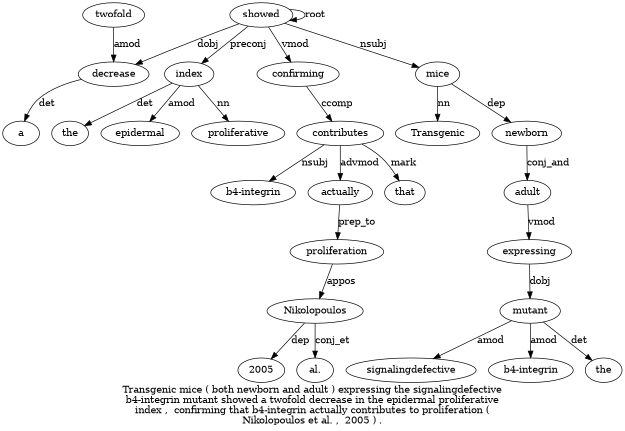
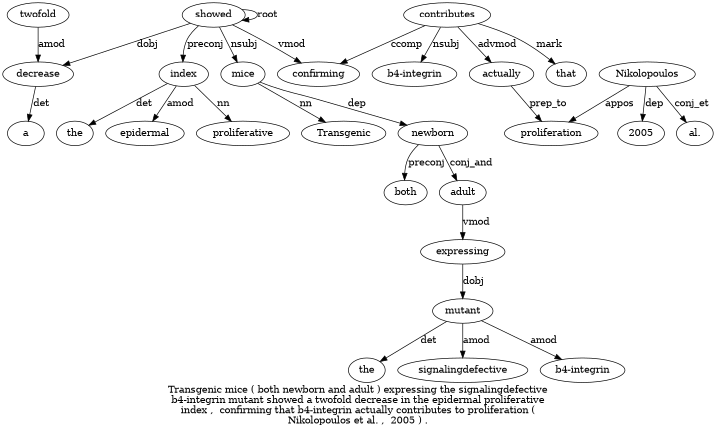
  digraph {
    fontname="DejaVu Serif"
    label="Transgenic mice ( both newborn and adult ) expressing the signalingdefective\nb4-integrin mutant showed a twofold decrease in the epidermal proliferative\nindex ,  confirming that b4-integrin actually contributes to proliferation (\nNikolopoulos et al. ,  2005 ) ."
    node [fillcolor=white fontname="DejaVu Serif" style=filled]
    edge [fontname="DejaVu Serif"]
    n1 [label=mice]
    n2 [label=Transgenic]
    n3 [label=newborn]
+   n4 [label=both]
    n5 [label=adult]
    n6 [label=expressing]
    n7 [label=mutant]
    n8 [label=showed]
    n9 [label=decrease]
    n10 [label=index]
    n11 [label=confirming]
    n12 [label=a]
    n13 [label=the]
    n14 [label=epidermal]
    n15 [label=proliferative]
    n16 [label=contributes]
    n17 [label=the]
    n18 [label=signalingdefective]
    n19 [label="b4-integrin"]
    n20 [label=twofold]
    n21 [label=that]
    n22 [label="b4-integrin"]
    n23 [label=actually]
    n24 [label=proliferation]
    n25 [label=Nikolopoulos]
    n26 [label="al."]
    n27 [label=2005]
    n1 -> n2 [label=nn]
    n1 -> n3 [label=dep]
+   n3 -> n4 [label=preconj]
    n3 -> n5 [label=conj_and]
    n5 -> n6 [label=vmod]
    n6 -> n7 [label=dobj]
    n7 -> n17 [label=det]
    n7 -> n18 [label=amod]
    n7 -> n19 [label=amod]
    n8 -> n1 [label=nsubj]
    n8 -> n8 [label=root]
    n8 -> n9 [label=dobj]
    n8 -> n10 [label=preconj]
    n8 -> n11 [label=vmod]
    n9 -> n12 [label=det]
    n10 -> n13 [label=det]
    n10 -> n14 [label=amod]
    n10 -> n15 [label=nn]
-   n11 -> n16 [label=ccomp]
+   n16 -> n11 [label=ccomp]
    n16 -> n21 [label=mark]
    n16 -> n22 [label=nsubj]
    n16 -> n23 [label=advmod]
    n20 -> n9 [label=amod]
    n23 -> n24 [label=prep_to]
-   n24 -> n25 [label=appos]
+   n25 -> n24 [label=appos]
    n25 -> n26 [label=conj_et]
    n25 -> n27 [label=dep]
  }
